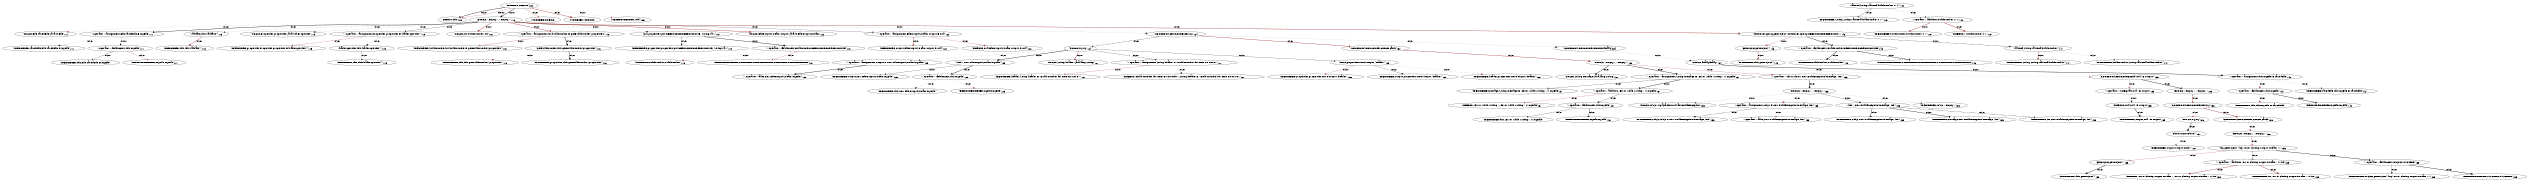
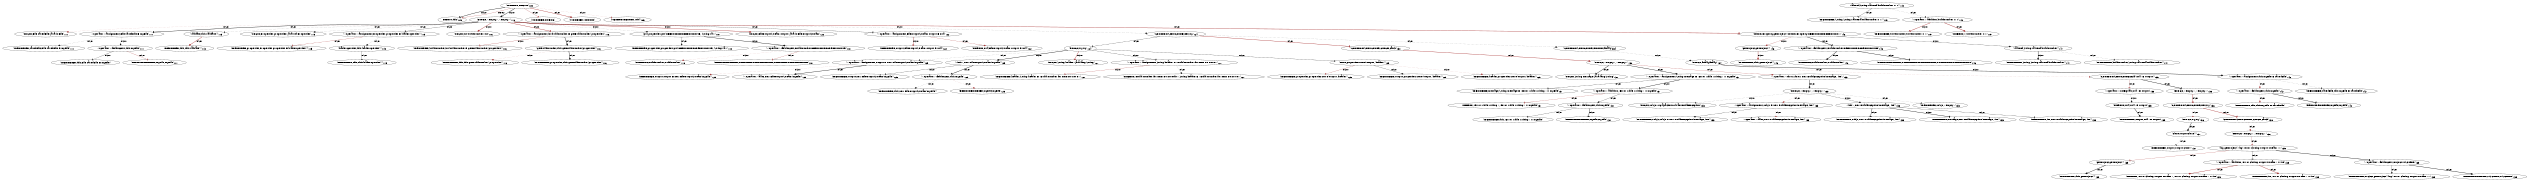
  digraph {
    edge [arrowhead=tee color=black style=bold]
    n1 [label=<(METHOD,execute)<SUB>109</SUB>>]
    n2 [label=<(PARAM,this)<SUB>109</SUB>>]
    n3 [label=<(BLOCK,&lt;empty&gt;,&lt;empty&gt;)<SUB>110</SUB>>]
    n4 [label=<(MODIFIER,PUBLIC)>]
    n5 [label=<(MODIFIER,VIRTUAL)>]
    n6 [label=<(METHOD_RETURN,void)<SUB>105</SUB>>]
    n7 [label=<(LOCAL,File savedFile: java.io.File)<SUB>111</SUB>>]
    n8 [label=<(&lt;operator&gt;.assignment,File savedFile = myFile)<SUB>111</SUB>>]
    n9 [label=<(validate,this.validate())<SUB>113</SUB>>]
    n10 [label=<(LOCAL,Properties properties: java.util.Properties)<SUB>115</SUB>>]
    n11 [label=<(&lt;operator&gt;.assignment,Properties properties = loadProperties())<SUB>115</SUB>>]
    n12 [label=<(LOCAL,int buildNumber: int)<SUB>116</SUB>>]
    n13 [label=<(&lt;operator&gt;.assignment,int buildNumber = getBuildNumber(properties))<SUB>116</SUB>>]
    n14 [label=<(put,properties.put(DEFAULT_PROPERTY_NAME, String.va...)<SUB>118</SUB>>]
    n15 [label=<(LOCAL,FileOutputStream output: java.io.FileOutputStream)<SUB>122</SUB>>]
    n16 [label=<(&lt;operator&gt;.assignment,FileOutputStream output = null)<SUB>122</SUB>>]
    n17 [label=<(CONTROL_STRUCTURE,TRY,try)<SUB>124</SUB>>]
    n18 [label=<(setNewProperty,getProject().setNewProperty(DEFAULT_PROPERTY_NA...)<SUB>146</SUB>>]
    n19 [label=<(IDENTIFIER,savedFile,File savedFile = myFile)<SUB>111</SUB>>]
    n20 [label=<(&lt;operator&gt;.fieldAccess,this.myFile)<SUB>111</SUB>>]
    n21 [label=<(IDENTIFIER,this,this.validate())<SUB>113</SUB>>]
    n22 [label=<(IDENTIFIER,properties,Properties properties = loadProperties())<SUB>115</SUB>>]
    n23 [label=<(loadProperties,this.loadProperties())<SUB>115</SUB>>]
    n24 [label=<(IDENTIFIER,buildNumber,int buildNumber = getBuildNumber(properties))<SUB>116</SUB>>]
    n25 [label=<(getBuildNumber,this.getBuildNumber(properties))<SUB>116</SUB>>]
    n26 [label=<(IDENTIFIER,properties,properties.put(DEFAULT_PROPERTY_NAME, String.va...)<SUB>118</SUB>>]
    n27 [label=<(&lt;operator&gt;.fieldAccess,BuildNumber.DEFAULT_PROPERTY_NAME)<SUB>118</SUB>>]
    n28 [label=<(IDENTIFIER,output,FileOutputStream output = null)<SUB>122</SUB>>]
    n29 [label=<(LITERAL,null,FileOutputStream output = null)<SUB>122</SUB>>]
    n30 [label=<(BLOCK,try,try)<SUB>124</SUB>>]
    n31 [label=<(CONTROL_STRUCTURE,CATCH,catch)<SUB>130</SUB>>]
    n32 [label=<(CONTROL_STRUCTURE,FINALLY,finally)<SUB>334</SUB>>]
    n33 [label=<(getProject,getProject())<SUB>146</SUB>>]
    n34 [label=<(&lt;operator&gt;.fieldAccess,BuildNumber.DEFAULT_PROPERTY_NAME)<SUB>146</SUB>>]
    n35 [label=<(valueOf,String.valueOf(buildNumber))<SUB>147</SUB>>]
    n36 [label=<(IDENTIFIER,this,File savedFile = myFile)>]
    n37 [label=<(FIELD_IDENTIFIER,myFile,myFile)<SUB>111</SUB>>]
    n38 [label=<(IDENTIFIER,this,this.loadProperties())<SUB>115</SUB>>]
    n39 [label=<(IDENTIFIER,this,this.getBuildNumber(properties))<SUB>116</SUB>>]
    n40 [label=<(IDENTIFIER,properties,this.getBuildNumber(properties))<SUB>116</SUB>>]
    n41 [label=<(TYPE_REF,BuildNumber,BuildNumber)<SUB>118</SUB>>]
    n42 [label=<(FIELD_IDENTIFIER,DEFAULT_PROPERTY_NAME,DEFAULT_PROPERTY_NAME)<SUB>118</SUB>>]
    n43 [label=<(valueOf,String.valueOf(buildNumber + 1))<SUB>119</SUB>>]
    n44 [label=<(IDENTIFIER,String,String.valueOf(buildNumber + 1))<SUB>119</SUB>>]
    n45 [label=<(&lt;operator&gt;.addition,buildNumber + 1)<SUB>119</SUB>>]
    n46 [label=<(IDENTIFIER,buildNumber,buildNumber + 1)<SUB>119</SUB>>]
    n47 [label=<(LITERAL,1,buildNumber + 1)<SUB>119</SUB>>]
    n48 [label=<(&lt;operator&gt;.assignment,output = new FileOutputStream(myFile))<SUB>125</SUB>>]
    n49 [label=<(&lt;init&gt;,new FileOutputStream(myFile))<SUB>125</SUB>>]
    n50 [label=<(LOCAL,String header: java.lang.String)<SUB>127</SUB>>]
    n51 [label=<(&lt;operator&gt;.assignment,String header = &quot;Build Number for ANT. Do not e...)<SUB>127</SUB>>]
    n52 [label=<(store,properties.store(output, header))<SUB>129</SUB>>]
    n53 [label=<(BLOCK,&lt;empty&gt;,&lt;empty&gt;)<SUB>130</SUB>>]
    n54 [label=<(BLOCK,finally,finally)<SUB>134</SUB>>]
+   n55 [label=<(IDENTIFIER,output,output = new FileOutputStream(myFile))<SUB>125</SUB>>]
    n56 [label=<(&lt;operator&gt;.alloc,new FileOutputStream(myFile))<SUB>125</SUB>>]
    n57 [label=<(IDENTIFIER,output,new FileOutputStream(myFile))<SUB>125</SUB>>]
    n58 [label=<(&lt;operator&gt;.fieldAccess,this.myFile)<SUB>125</SUB>>]
    n59 [label=<(IDENTIFIER,header,String header = &quot;Build Number for ANT. Do not e...)<SUB>127</SUB>>]
    n60 [label=<(LITERAL,&quot;Build Number for ANT. Do not edit!&quot;,String header = &quot;Build Number for ANT. Do not e...)<SUB>127</SUB>>]
    n61 [label=<(IDENTIFIER,properties,properties.store(output, header))<SUB>129</SUB>>]
    n62 [label=<(IDENTIFIER,output,properties.store(output, header))<SUB>129</SUB>>]
    n63 [label=<(IDENTIFIER,header,properties.store(output, header))<SUB>129</SUB>>]
    n64 [label=<(IDENTIFIER,this,new FileOutputStream(myFile))>]
    n65 [label=<(FIELD_IDENTIFIER,myFile,myFile)<SUB>125</SUB>>]
    n66 [label=<(LOCAL,String message: java.lang.String)<SUB>131</SUB>>]
    n67 [label=<(&lt;operator&gt;.assignment,String message = &quot;Error while writing &quot; + myFile)<SUB>131</SUB>>]
    n68 [label=<(&lt;operator&gt;.throw,throw new BuildException(message, ioe);)<SUB>133</SUB>>]
    n69 [label=<(IDENTIFIER,message,String message = &quot;Error while writing &quot; + myFile)<SUB>131</SUB>>]
    n70 [label=<(&lt;operator&gt;.addition,&quot;Error while writing &quot; + myFile)<SUB>131</SUB>>]
    n71 [label=<(BLOCK,&lt;empty&gt;,&lt;empty&gt;)<SUB>133</SUB>>]
    n72 [label=<(LITERAL,&quot;Error while writing &quot;,&quot;Error while writing &quot; + myFile)<SUB>131</SUB>>]
    n73 [label=<(&lt;operator&gt;.fieldAccess,this.myFile)<SUB>131</SUB>>]
    n74 [label=<(IDENTIFIER,this,&quot;Error while writing &quot; + myFile)>]
    n75 [label=<(FIELD_IDENTIFIER,myFile,myFile)<SUB>131</SUB>>]
    n76 [label=<(LOCAL,$obj0: org.apache.tools.ant.BuildException)<SUB>133</SUB>>]
    n77 [label=<(&lt;operator&gt;.assignment,$obj0 = new BuildException(message, ioe))<SUB>133</SUB>>]
    n78 [label=<(&lt;init&gt;,new BuildException(message, ioe))<SUB>133</SUB>>]
    n79 [label=<(IDENTIFIER,$obj0,&lt;empty&gt;)<SUB>133</SUB>>]
    n80 [label=<(IDENTIFIER,$obj0,$obj0 = new BuildException(message, ioe))<SUB>133</SUB>>]
    n81 [label=<(&lt;operator&gt;.alloc,new BuildException(message, ioe))<SUB>133</SUB>>]
    n82 [label=<(IDENTIFIER,$obj0,new BuildException(message, ioe))<SUB>133</SUB>>]
    n83 [label=<(IDENTIFIER,message,new BuildException(message, ioe))<SUB>133</SUB>>]
    n84 [label=<(IDENTIFIER,ioe,new BuildException(message, ioe))<SUB>133</SUB>>]
    n85 [label=<(CONTROL_STRUCTURE,IF,if (null != output))<SUB>135</SUB>>]
    n86 [label=<(&lt;operator&gt;.assignment,this.myFile = savedFile)<SUB>142</SUB>>]
    n87 [label=<(&lt;operator&gt;.notEquals,null != output)<SUB>135</SUB>>]
    n88 [label=<(BLOCK,&lt;empty&gt;,&lt;empty&gt;)<SUB>135</SUB>>]
    n89 [label=<(&lt;operator&gt;.fieldAccess,this.myFile)<SUB>142</SUB>>]
    n90 [label=<(IDENTIFIER,savedFile,this.myFile = savedFile)<SUB>142</SUB>>]
    n91 [label=<(LITERAL,null,null != output)<SUB>135</SUB>>]
    n92 [label=<(CONTROL_STRUCTURE,TRY,try)<SUB>136</SUB>>]
    n93 [label=<(IDENTIFIER,output,null != output)<SUB>135</SUB>>]
    n94 [label=<(BLOCK,try,try)<SUB>136</SUB>>]
    n95 [label=<(CONTROL_STRUCTURE,CATCH,catch)<SUB>138</SUB>>]
    n96 [label=<(close,output.close())<SUB>137</SUB>>]
    n97 [label=<(BLOCK,&lt;empty&gt;,&lt;empty&gt;)<SUB>138</SUB>>]
    n98 [label=<(IDENTIFIER,output,output.close())<SUB>137</SUB>>]
    n99 [label=<(log,getProject().log(&quot;error closing output stream &quot;...)<SUB>139</SUB>>]
    n100 [label=<(getProject,getProject())<SUB>139</SUB>>]
    n101 [label=<(&lt;operator&gt;.addition,&quot;error closing output stream &quot; + ioe)<SUB>139</SUB>>]
    n102 [label=<(&lt;operator&gt;.fieldAccess,Project.MSG_ERR)<SUB>139</SUB>>]
    n103 [label=<(IDENTIFIER,this,getProject())<SUB>139</SUB>>]
    n104 [label=<(LITERAL,&quot;error closing output stream &quot;,&quot;error closing output stream &quot; + ioe)<SUB>139</SUB>>]
    n105 [label=<(IDENTIFIER,ioe,&quot;error closing output stream &quot; + ioe)<SUB>139</SUB>>]
    n106 [label=<(IDENTIFIER,Project,getProject().log(&quot;error closing output stream &quot;...)<SUB>139</SUB>>]
    n107 [label=<(FIELD_IDENTIFIER,MSG_ERR,MSG_ERR)<SUB>139</SUB>>]
    n108 [label=<(IDENTIFIER,this,this.myFile = savedFile)>]
    n109 [label=<(FIELD_IDENTIFIER,myFile,myFile)<SUB>142</SUB>>]
    n110 [label=<(IDENTIFIER,this,getProject())<SUB>146</SUB>>]
    n111 [label=<(TYPE_REF,BuildNumber,BuildNumber)<SUB>146</SUB>>]
    n112 [label=<(FIELD_IDENTIFIER,DEFAULT_PROPERTY_NAME,DEFAULT_PROPERTY_NAME)<SUB>146</SUB>>]
    n113 [label=<(IDENTIFIER,String,String.valueOf(buildNumber))<SUB>147</SUB>>]
    n114 [label=<(IDENTIFIER,buildNumber,String.valueOf(buildNumber))<SUB>147</SUB>>]
    n1 -> n2 [label="AST: "]
    n1 -> n2 [color=brown label="DDG: " style=solid]
    n1 -> n3 [arrowhead=diamond label="AST: "]
    n1 -> n4 [color=brown label="AST: " style=solid]
    n1 -> n5 [arrowhead=diamond color=brown label="AST: "]
    n1 -> n6 [color=brown label="AST: " style=dotted]
    n3 -> n7 [arrowhead=diamond color=brown label="AST: " style=dotted]
    n3 -> n8 [label="AST: "]
    n3 -> n9 [label="AST: " style=dotted]
    n3 -> n10 [arrowhead=diamond label="AST: " style=dotted]
    n3 -> n11 [label="AST: " style=solid]
    n3 -> n12 [arrowhead=diamond color=brown label="AST: "]
    n3 -> n13 [color=brown label="AST: "]
    n3 -> n14 [arrowhead=diamond label="AST: " style=dotted]
    n3 -> n15 [arrowhead=diamond color=brown label="AST: "]
    n3 -> n16 [label="AST: " style=solid]
    n3 -> n17 [arrowhead=diamond label="AST: " style=dotted]
    n3 -> n18 [color=brown label="AST: "]
    n8 -> n19 [arrowhead=diamond label="AST: " style=dotted]
    n8 -> n20 [arrowhead=diamond label="AST: " style=dotted]
    n9 -> n21 [arrowhead=diamond color=brown label="AST: "]
    n11 -> n22 [color=brown label="AST: " style=solid]
    n11 -> n23 [arrowhead=diamond label="AST: " style=dotted]
    n13 -> n24 [color=brown label="AST: " style=solid]
    n13 -> n25 [arrowhead=diamond label="AST: "]
    n14 -> n26 [arrowhead=diamond label="AST: " style=solid]
    n14 -> n27 [arrowhead=diamond label="AST: "]
    n16 -> n28 [color=brown label="AST: "]
    n16 -> n29 [arrowhead=diamond color=brown label="AST: " style=solid]
    n17 -> n30 [label="AST: " style=solid]
    n17 -> n31 [color=brown label="AST: "]
    n17 -> n32 [arrowhead=diamond label="AST: " style=dotted]
    n18 -> n33 [arrowhead=diamond color=brown label="AST: " style=solid]
    n18 -> n34 [label="AST: "]
    n18 -> n35 [arrowhead=diamond label="AST: " style=solid]
    n20 -> n36 [label="AST: " style=solid]
    n20 -> n37 [color=brown label="AST: " style=solid]
    n23 -> n38 [label="AST: " style=solid]
    n25 -> n39 [arrowhead=diamond color=brown label="AST: " style=dotted]
    n25 -> n40 [arrowhead=diamond label="AST: "]
    n27 -> n41 [arrowhead=diamond color=brown label="AST: " style=dotted]
    n27 -> n42 [color=brown label="AST: " style=solid]
    n30 -> n48 [label="AST: " style=dotted]
    n30 -> n49 [arrowhead=diamond label="AST: "]
    n30 -> n50 [color=brown label="AST: "]
    n30 -> n51 [label="AST: " style=solid]
    n30 -> n52 [label="AST: " style=solid]
    n31 -> n53 [arrowhead=diamond color=brown label="AST: "]
    n32 -> n54 [arrowhead=diamond label="AST: " style=dotted]
    n33 -> n110 [arrowhead=diamond color=brown label="AST: "]
    n34 -> n111 [arrowhead=diamond label="AST: "]
    n34 -> n112 [label="AST: "]
-   n35 -> n113 [arrowhead=diamond color=brown label="AST: "]
+   n35 -> n113 [arrowhead=diamond label="AST: "]
    n35 -> n114 [label="AST: " style=dotted]
    n43 -> n44 [label="AST: " style=solid]
    n43 -> n45 [label="AST: " style=dotted]
    n45 -> n46 [color=brown label="AST: "]
    n45 -> n47 [arrowhead=diamond color=brown label="AST: "]
+   n48 -> n55 [arrowhead=diamond color=brown label="AST: " style=dotted]
    n48 -> n56 [arrowhead=diamond label="AST: "]
    n49 -> n57 [label="AST: " style=solid]
    n49 -> n58 [label="AST: "]
    n51 -> n59 [color=brown label="AST: " style=solid]
    n51 -> n60 [arrowhead=diamond label="AST: " style=dotted]
    n52 -> n61 [color=brown label="AST: " style=solid]
    n52 -> n62 [arrowhead=diamond label="AST: " style=solid]
    n52 -> n63 [arrowhead=diamond color=brown label="AST: " style=dotted]
    n53 -> n66 [label="AST: "]
    n53 -> n67 [arrowhead=diamond label="AST: "]
    n53 -> n68 [arrowhead=diamond color=brown label="AST: " style=solid]
    n54 -> n85 [color=brown label="AST: " style=dotted]
    n54 -> n86 [arrowhead=diamond label="AST: "]
    n58 -> n64 [arrowhead=diamond label="AST: " style=dotted]
    n58 -> n65 [arrowhead=diamond color=brown label="AST: " style=dotted]
    n67 -> n69 [label="AST: " style=solid]
    n67 -> n70 [label="AST: "]
    n68 -> n71 [arrowhead=diamond label="AST: "]
    n70 -> n72 [color=brown label="AST: " style=solid]
    n70 -> n73 [arrowhead=diamond label="AST: " style=solid]
    n71 -> n76 [label="AST: " style=dotted]
    n71 -> n77 [arrowhead=diamond color=brown label="AST: " style=dotted]
    n71 -> n78 [arrowhead=diamond label="AST: " style=solid]
    n71 -> n79 [label="AST: " style=dotted]
    n73 -> n74 [label="AST: " style=solid]
    n73 -> n75 [label="AST: "]
    n77 -> n80 [arrowhead=diamond label="AST: " style=solid]
    n77 -> n81 [color=brown label="AST: " style=dotted]
    n78 -> n82 [label="AST: "]
    n78 -> n83 [label="AST: "]
    n78 -> n84 [label="AST: " style=solid]
    n85 -> n87 [color=brown label="AST: " style=solid]
    n85 -> n88 [label="AST: "]
    n86 -> n89 [arrowhead=diamond color=brown label="AST: " style=dotted]
    n86 -> n90 [label="AST: " style=dotted]
    n87 -> n91 [arrowhead=diamond label="AST: " style=dotted]
    n88 -> n92 [color=brown label="AST: "]
    n89 -> n108 [arrowhead=diamond color=brown label="AST: " style=dotted]
    n89 -> n109 [label="AST: "]
    n91 -> n93 [arrowhead=diamond label="AST: "]
    n92 -> n94 [color=brown label="AST: " style=dotted]
    n92 -> n95 [color=brown label="AST: "]
    n94 -> n96 [arrowhead=diamond label="AST: "]
    n95 -> n97 [arrowhead=diamond color=brown label="AST: " style=dotted]
    n96 -> n98 [label="AST: " style=dotted]
    n97 -> n99 [color=brown label="AST: " style=solid]
    n99 -> n100 [color=brown label="AST: " style=solid]
    n99 -> n101 [label="AST: " style=solid]
    n99 -> n102 [label="AST: "]
    n100 -> n103 [arrowhead=diamond label="AST: "]
    n101 -> n104 [arrowhead=diamond color=brown label="AST: "]
    n101 -> n105 [arrowhead=diamond color=brown label="AST: "]
    n102 -> n106 [arrowhead=diamond label="AST: " style=solid]
    n102 -> n107 [arrowhead=diamond label="AST: "]
  }
